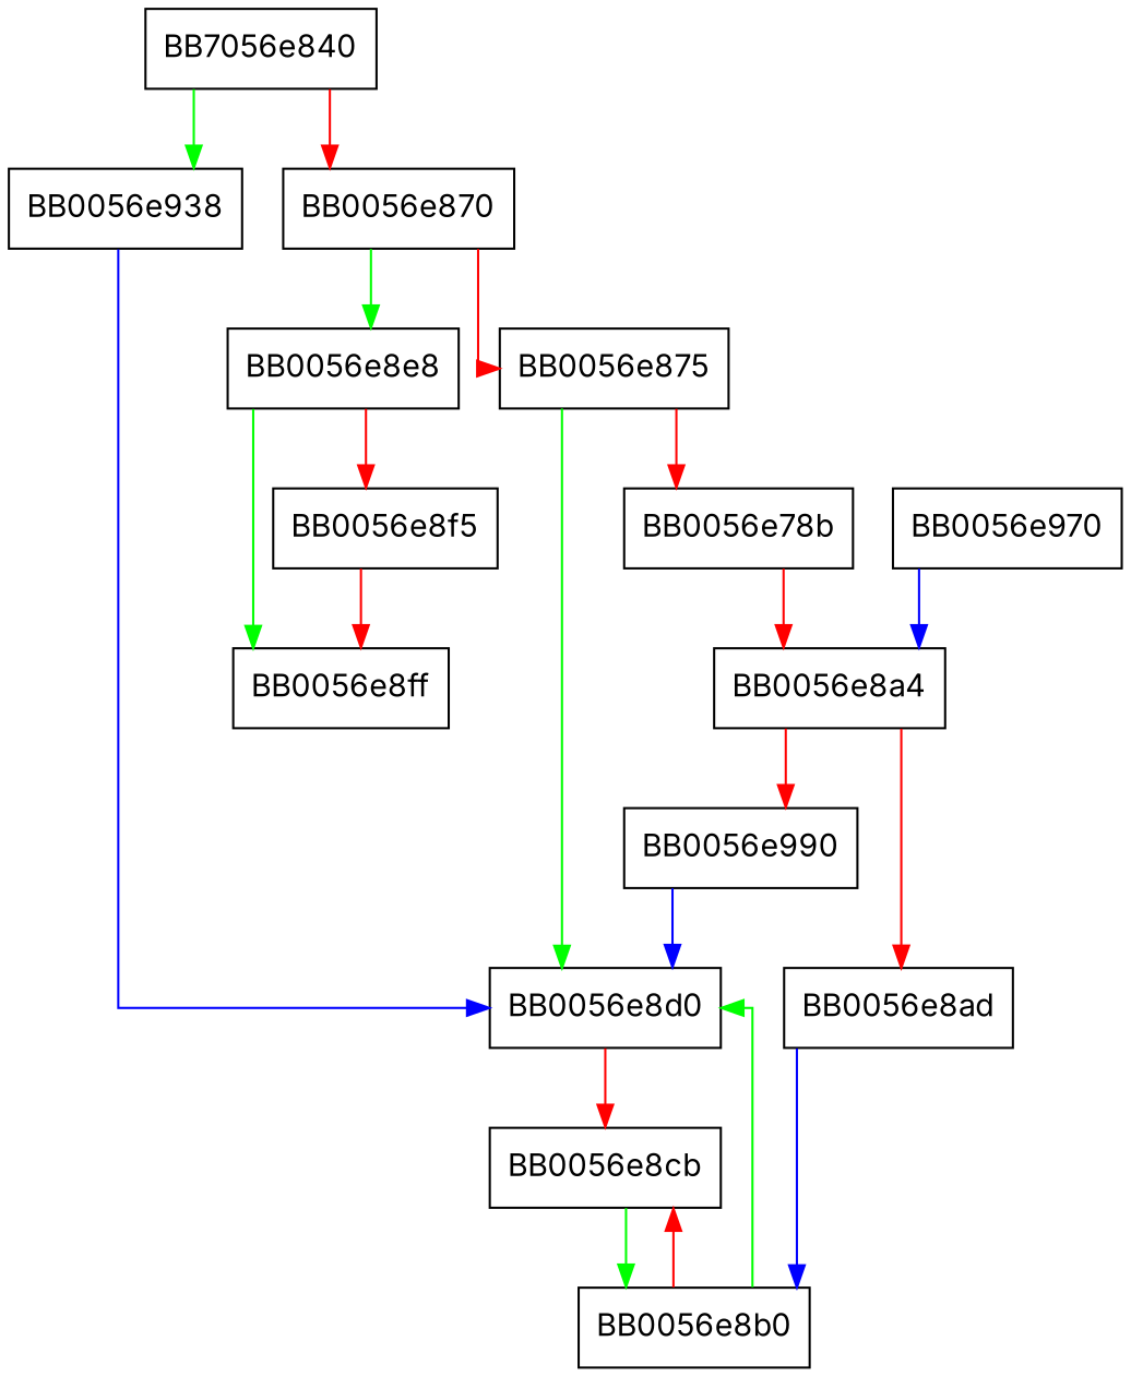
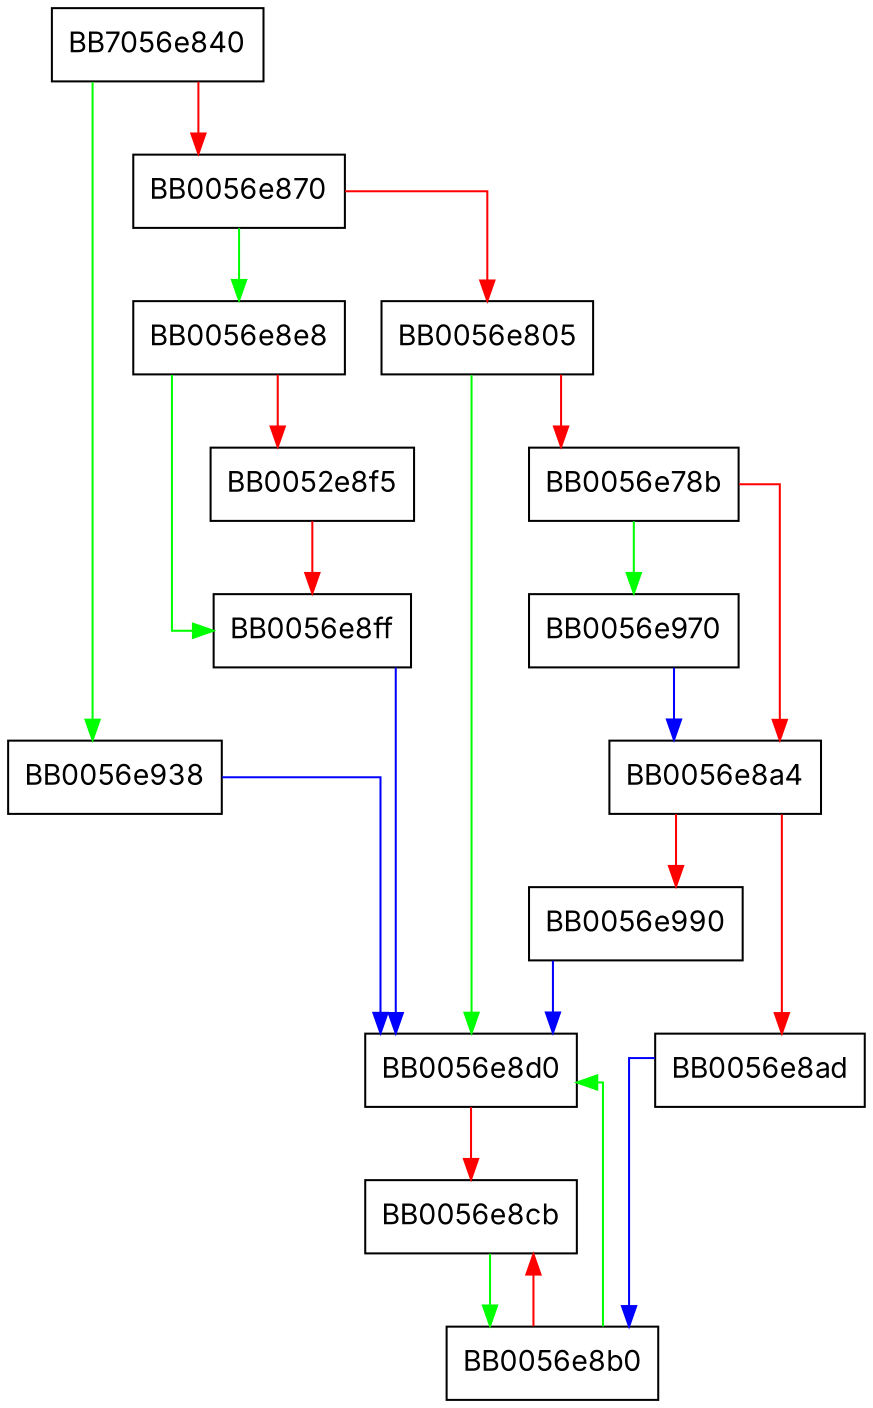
  digraph {
    fontname=Inter
    splines=ortho
    node [fontname=Inter shape=box]
    edge [color=red fontname=Inter]
    n1 [label=BB7056e840]
    BB0056e938
    BB0056e870
    BB0056e8d0
    BB0056e8e8
-   BB0056e875
+   BB0056e875 [label=BB0056e805]
    BB0056e8cb
    BB0056e8ff
-   BB0056e8f5
+   BB0056e8f5 [label=BB0052e8f5]
    n10 [label=BB0056e78b]
    BB0056e970
    BB0056e8a4
    BB0056e990
    BB0056e8ad
    BB0056e8b0
    n1 -> BB0056e938 [color=green]
    n1 -> BB0056e870
    BB0056e938 -> BB0056e8d0 [color=blue]
    BB0056e870 -> BB0056e8e8 [color=green]
    BB0056e870 -> BB0056e875
    BB0056e8d0 -> BB0056e8cb
    BB0056e8e8 -> BB0056e8ff [color=green]
    BB0056e8e8 -> BB0056e8f5
    BB0056e875 -> BB0056e8d0 [color=green]
    BB0056e875 -> n10
    BB0056e8cb -> BB0056e8b0 [color=green]
+   BB0056e8ff -> BB0056e8d0 [color=blue]
    BB0056e8f5 -> BB0056e8ff
+   n10 -> BB0056e970 [color=green]
    n10 -> BB0056e8a4
    BB0056e970 -> BB0056e8a4 [color=blue]
    BB0056e8a4 -> BB0056e990
    BB0056e8a4 -> BB0056e8ad
    BB0056e990 -> BB0056e8d0 [color=blue]
    BB0056e8ad -> BB0056e8b0 [color=blue]
    BB0056e8b0 -> BB0056e8d0 [color=green]
    BB0056e8b0 -> BB0056e8cb
  }
